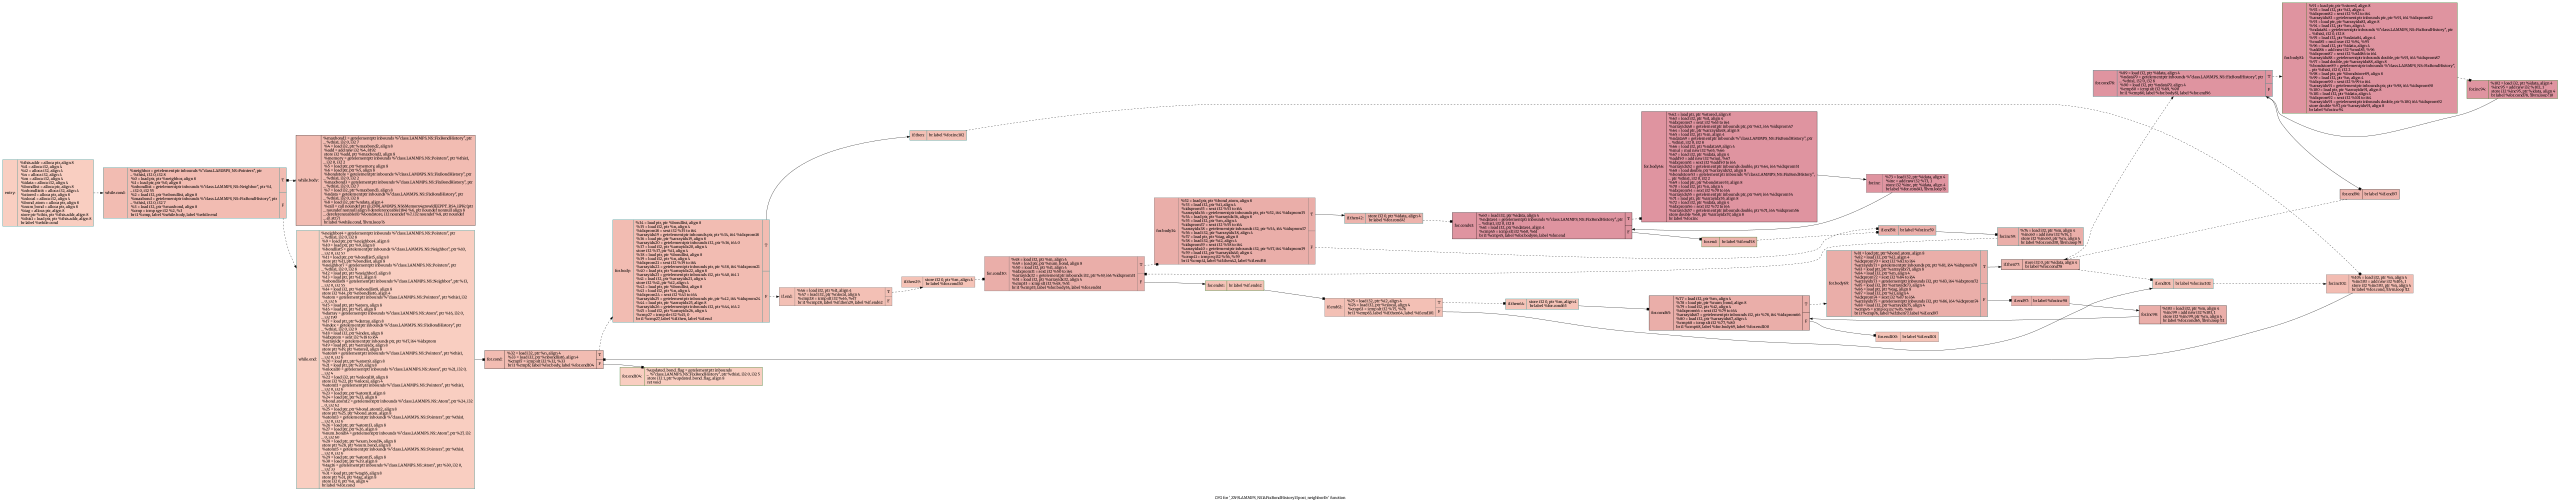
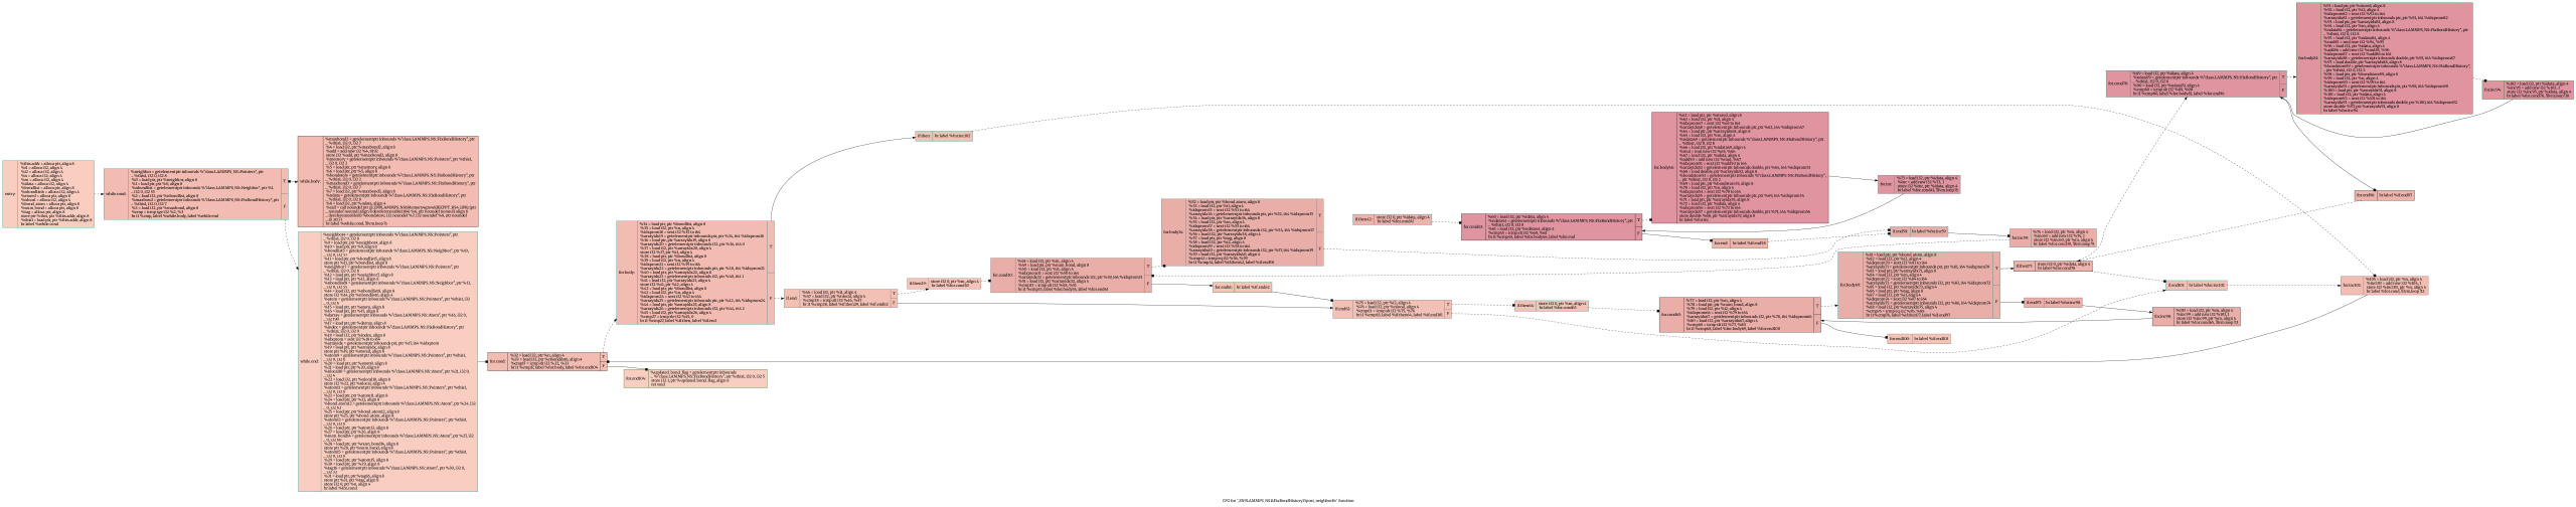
  digraph {
    fontname=Merriweather
    label="CFG for '_ZN9LAMMPS_NS14FixBondHistory13post_neighborEv' function"
    rankdir=LR
    node [color=teal fillcolor="#d0473d70" fontname=Merriweather shape=record style=filled]
    edge [arrowhead=normal fontname=Merriweather style=dashed]
    n1 [fillcolor="#f2907270" label="{entry:\l|  %this.addr = alloca ptr, align 8\l  %i1 = alloca i32, align 4\l  %i2 = alloca i32, align 4\l  %n = alloca i32, align 4\l  %m = alloca i32, align 4\l  %idata = alloca i32, align 4\l  %bondlist = alloca ptr, align 8\l  %nbondlist6 = alloca i32, align 4\l  %stored = alloca ptr, align 8\l  %nlocal = alloca i32, align 4\l  %bond_atom = alloca ptr, align 8\l  %num_bond = alloca ptr, align 8\l  %tag = alloca ptr, align 8\l  store ptr %this, ptr %this.addr, align 8\l  %this1 = load ptr, ptr %this.addr, align 8\l  br label %while.cond\l}"]
    n2 [fillcolor="#e1675170" label="{while.cond:\l|  %neighbor = getelementptr inbounds %\"class.LAMMPS_NS::Pointers\", ptr\l... %this1, i32 0, i32 8\l  %0 = load ptr, ptr %neighbor, align 8\l  %1 = load ptr, ptr %0, align 8\l  %nbondlist = getelementptr inbounds %\"class.LAMMPS_NS::Neighbor\", ptr %1,\l... i32 0, i32 55\l  %2 = load i32, ptr %nbondlist, align 8\l  %maxbond = getelementptr inbounds %\"class.LAMMPS_NS::FixBondHistory\", ptr\l... %this1, i32 0, i32 7\l  %3 = load i32, ptr %maxbond, align 8\l  %cmp = icmp sge i32 %2, %3\l  br i1 %cmp, label %while.body, label %while.end\l|{<s0>T|<s1>F}}"]
    n3 [color=black fillcolor="#e1675170" label="{while.body:\l|  %maxbond2 = getelementptr inbounds %\"class.LAMMPS_NS::FixBondHistory\", ptr\l... %this1, i32 0, i32 7\l  %4 = load i32, ptr %maxbond2, align 8\l  %add = add nsw i32 %4, 8192\l  store i32 %add, ptr %maxbond2, align 8\l  %memory = getelementptr inbounds %\"class.LAMMPS_NS::Pointers\", ptr %this1,\l... i32 0, i32 2\l  %5 = load ptr, ptr %memory, align 8\l  %6 = load ptr, ptr %5, align 8\l  %bondstore = getelementptr inbounds %\"class.LAMMPS_NS::FixBondHistory\", ptr\l... %this1, i32 0, i32 2\l  %maxbond3 = getelementptr inbounds %\"class.LAMMPS_NS::FixBondHistory\", ptr\l... %this1, i32 0, i32 7\l  %7 = load i32, ptr %maxbond3, align 8\l  %ndata = getelementptr inbounds %\"class.LAMMPS_NS::FixBondHistory\", ptr\l... %this1, i32 0, i32 8\l  %8 = load i32, ptr %ndata, align 4\l  %call = call noundef ptr @_ZN9LAMMPS_NS6Memory4growIdEEPPT_RS4_iiPKc(ptr\l... noundef nonnull align 8 dereferenceable(184) %6, ptr noundef nonnull align 8\l... dereferenceable(8) %bondstore, i32 noundef %7, i32 noundef %8, ptr noundef\l... @.str.7)\l  br label %while.cond, !llvm.loop !6\l}"]
    n4 [fillcolor="#f2907270" label="{while.end:\l|  %neighbor4 = getelementptr inbounds %\"class.LAMMPS_NS::Pointers\", ptr\l... %this1, i32 0, i32 8\l  %9 = load ptr, ptr %neighbor4, align 8\l  %10 = load ptr, ptr %9, align 8\l  %bondlist5 = getelementptr inbounds %\"class.LAMMPS_NS::Neighbor\", ptr %10,\l... i32 0, i32 57\l  %11 = load ptr, ptr %bondlist5, align 8\l  store ptr %11, ptr %bondlist, align 8\l  %neighbor7 = getelementptr inbounds %\"class.LAMMPS_NS::Pointers\", ptr\l... %this1, i32 0, i32 8\l  %12 = load ptr, ptr %neighbor7, align 8\l  %13 = load ptr, ptr %12, align 8\l  %nbondlist8 = getelementptr inbounds %\"class.LAMMPS_NS::Neighbor\", ptr %13,\l... i32 0, i32 55\l  %14 = load i32, ptr %nbondlist8, align 8\l  store i32 %14, ptr %nbondlist6, align 4\l  %atom = getelementptr inbounds %\"class.LAMMPS_NS::Pointers\", ptr %this1, i32\l... 0, i32 6\l  %15 = load ptr, ptr %atom, align 8\l  %16 = load ptr, ptr %15, align 8\l  %darray = getelementptr inbounds %\"class.LAMMPS_NS::Atom\", ptr %16, i32 0,\l... i32 190\l  %17 = load ptr, ptr %darray, align 8\l  %index = getelementptr inbounds %\"class.LAMMPS_NS::FixBondHistory\", ptr\l... %this1, i32 0, i32 9\l  %18 = load i32, ptr %index, align 8\l  %idxprom = sext i32 %18 to i64\l  %arrayidx = getelementptr inbounds ptr, ptr %17, i64 %idxprom\l  %19 = load ptr, ptr %arrayidx, align 8\l  store ptr %19, ptr %stored, align 8\l  %atom9 = getelementptr inbounds %\"class.LAMMPS_NS::Pointers\", ptr %this1,\l... i32 0, i32 6\l  %20 = load ptr, ptr %atom9, align 8\l  %21 = load ptr, ptr %20, align 8\l  %nlocal10 = getelementptr inbounds %\"class.LAMMPS_NS::Atom\", ptr %21, i32 0,\l... i32 4\l  %22 = load i32, ptr %nlocal10, align 8\l  store i32 %22, ptr %nlocal, align 4\l  %atom11 = getelementptr inbounds %\"class.LAMMPS_NS::Pointers\", ptr %this1,\l... i32 0, i32 6\l  %23 = load ptr, ptr %atom11, align 8\l  %24 = load ptr, ptr %23, align 8\l  %bond_atom12 = getelementptr inbounds %\"class.LAMMPS_NS::Atom\", ptr %24, i32\l... 0, i32 62\l  %25 = load ptr, ptr %bond_atom12, align 8\l  store ptr %25, ptr %bond_atom, align 8\l  %atom13 = getelementptr inbounds %\"class.LAMMPS_NS::Pointers\", ptr %this1,\l... i32 0, i32 6\l  %26 = load ptr, ptr %atom13, align 8\l  %27 = load ptr, ptr %26, align 8\l  %num_bond14 = getelementptr inbounds %\"class.LAMMPS_NS::Atom\", ptr %27, i32\l... 0, i32 60\l  %28 = load ptr, ptr %num_bond14, align 8\l  store ptr %28, ptr %num_bond, align 8\l  %atom15 = getelementptr inbounds %\"class.LAMMPS_NS::Pointers\", ptr %this1,\l... i32 0, i32 6\l  %29 = load ptr, ptr %atom15, align 8\l  %30 = load ptr, ptr %29, align 8\l  %tag16 = getelementptr inbounds %\"class.LAMMPS_NS::Atom\", ptr %30, i32 0,\l... i32 33\l  %31 = load ptr, ptr %tag16, align 8\l  store ptr %31, ptr %tag, align 8\l  store i32 0, ptr %n, align 4\l  br label %for.cond\l}"]
    n5 [color=black fillcolor="#e1675170" label="{for.cond:\l|  %32 = load i32, ptr %n, align 4\l  %33 = load i32, ptr %nbondlist6, align 4\l  %cmp17 = icmp slt i32 %32, %33\l  br i1 %cmp17, label %for.body, label %for.end104\l|{<s0>T|<s1>F}}"]
    n6 [fillcolor="#e1675170" label="{for.body:\l|  %34 = load ptr, ptr %bondlist, align 8\l  %35 = load i32, ptr %n, align 4\l  %idxprom18 = sext i32 %35 to i64\l  %arrayidx19 = getelementptr inbounds ptr, ptr %34, i64 %idxprom18\l  %36 = load ptr, ptr %arrayidx19, align 8\l  %arrayidx20 = getelementptr inbounds i32, ptr %36, i64 0\l  %37 = load i32, ptr %arrayidx20, align 4\l  store i32 %37, ptr %i1, align 4\l  %38 = load ptr, ptr %bondlist, align 8\l  %39 = load i32, ptr %n, align 4\l  %idxprom21 = sext i32 %39 to i64\l  %arrayidx22 = getelementptr inbounds ptr, ptr %38, i64 %idxprom21\l  %40 = load ptr, ptr %arrayidx22, align 8\l  %arrayidx23 = getelementptr inbounds i32, ptr %40, i64 1\l  %41 = load i32, ptr %arrayidx23, align 4\l  store i32 %41, ptr %i2, align 4\l  %42 = load ptr, ptr %bondlist, align 8\l  %43 = load i32, ptr %n, align 4\l  %idxprom24 = sext i32 %43 to i64\l  %arrayidx25 = getelementptr inbounds ptr, ptr %42, i64 %idxprom24\l  %44 = load ptr, ptr %arrayidx25, align 8\l  %arrayidx26 = getelementptr inbounds i32, ptr %44, i64 2\l  %45 = load i32, ptr %arrayidx26, align 4\l  %cmp27 = icmp sle i32 %45, 0\l  br i1 %cmp27, label %if.then, label %if.end\l|{<s0>T|<s1>F}}"]
    n7 [color=darkgreen fillcolor="#f2907270" label="{for.end104:\l|  %updated_bond_flag = getelementptr inbounds\l... %\"class.LAMMPS_NS::FixBondHistory\", ptr %this1, i32 0, i32 5\l  store i32 1, ptr %updated_bond_flag, align 8\l  ret void\l}"]
    n8 [fillcolor="#e5705870" label="{if.then:\l|  br label %for.inc102\l}"]
    n9 [color=gray40 fillcolor="#e5705870" label="{if.end:\l|  %46 = load i32, ptr %i1, align 4\l  %47 = load i32, ptr %nlocal, align 4\l  %cmp28 = icmp slt i32 %46, %47\l  br i1 %cmp28, label %if.then29, label %if.end62\l|{<s0>T|<s1>F}}"]
    n10 [color=gray40 fillcolor="#e1675170" label="{for.inc102:\l|  %104 = load i32, ptr %n, align 4\l  %inc103 = add nsw i32 %104, 1\l  store i32 %inc103, ptr %n, align 4\l  br label %for.cond, !llvm.loop !12\l}"]
    n11 [color=gray40 fillcolor="#e8765c70" label="{if.then29:\l|  store i32 0, ptr %m, align 4\l  br label %for.cond30\l}"]
    n12 [color=gray40 fillcolor="#e5705870" label="{if.end62:\l|  %75 = load i32, ptr %i2, align 4\l  %76 = load i32, ptr %nlocal, align 4\l  %cmp63 = icmp slt i32 %75, %76\l  br i1 %cmp63, label %if.then64, label %if.end101\l|{<s0>T|<s1>F}}"]
    n13 [color=gray40 label="{for.cond30:\l|  %48 = load i32, ptr %m, align 4\l  %49 = load ptr, ptr %num_bond, align 8\l  %50 = load i32, ptr %i1, align 4\l  %idxprom31 = sext i32 %50 to i64\l  %arrayidx32 = getelementptr inbounds i32, ptr %49, i64 %idxprom31\l  %51 = load i32, ptr %arrayidx32, align 4\l  %cmp33 = icmp slt i32 %48, %51\l  br i1 %cmp33, label %for.body34, label %for.end61\l|{<s0>T|<s1>F}}"]
    n14 [fillcolor="#e8765c70" label="{if.then64:\l|  store i32 0, ptr %m, align 4\l  br label %for.cond65\l}"]
    n15 [fillcolor="#e5705870" label="{if.end101:\l|  br label %for.inc102\l}"]
    n16 [color=gray40 label="{for.body34:\l|  %52 = load ptr, ptr %bond_atom, align 8\l  %53 = load i32, ptr %i1, align 4\l  %idxprom35 = sext i32 %53 to i64\l  %arrayidx36 = getelementptr inbounds ptr, ptr %52, i64 %idxprom35\l  %54 = load ptr, ptr %arrayidx36, align 8\l  %55 = load i32, ptr %m, align 4\l  %idxprom37 = sext i32 %55 to i64\l  %arrayidx38 = getelementptr inbounds i32, ptr %54, i64 %idxprom37\l  %56 = load i32, ptr %arrayidx38, align 4\l  %57 = load ptr, ptr %tag, align 8\l  %58 = load i32, ptr %i2, align 4\l  %idxprom39 = sext i32 %58 to i64\l  %arrayidx40 = getelementptr inbounds i32, ptr %57, i64 %idxprom39\l  %59 = load i32, ptr %arrayidx40, align 4\l  %cmp41 = icmp eq i32 %56, %59\l  br i1 %cmp41, label %if.then42, label %if.end58\l|{<s0>T|<s1>F}}"]
    n17 [color=darkgreen fillcolor="#e8765c70" label="{for.end61:\l|  br label %if.end62\l}"]
    n18 [color=black label="{for.cond65:\l|  %77 = load i32, ptr %m, align 4\l  %78 = load ptr, ptr %num_bond, align 8\l  %79 = load i32, ptr %i2, align 4\l  %idxprom66 = sext i32 %79 to i64\l  %arrayidx67 = getelementptr inbounds i32, ptr %78, i64 %idxprom66\l  %80 = load i32, ptr %arrayidx67, align 4\l  %cmp68 = icmp slt i32 %77, %80\l  br i1 %cmp68, label %for.body69, label %for.end100\l|{<s0>T|<s1>F}}"]
    n19 [fillcolor="#d6524470" label="{if.then42:\l|  store i32 0, ptr %idata, align 4\l  br label %for.cond43\l}"]
    n20 [label="{if.end58:\l|  br label %for.inc59\l}"]
    n21 [color=black fillcolor="#b70d2870" label="{for.cond43:\l|  %60 = load i32, ptr %idata, align 4\l  %ndata44 = getelementptr inbounds %\"class.LAMMPS_NS::FixBondHistory\", ptr\l... %this1, i32 0, i32 8\l  %61 = load i32, ptr %ndata44, align 4\l  %cmp45 = icmp slt i32 %60, %61\l  br i1 %cmp45, label %for.body46, label %for.end\l|{<s0>T|<s1>F}}"]
    n22 [label="{for.inc59:\l|  %74 = load i32, ptr %m, align 4\l  %inc60 = add nsw i32 %74, 1\l  store i32 %inc60, ptr %m, align 4\l  br label %for.cond30, !llvm.loop !9\l}"]
    n23 [color=black fillcolor="#b70d2870" label="{for.body46:\l|  %62 = load ptr, ptr %stored, align 8\l  %63 = load i32, ptr %i1, align 4\l  %idxprom47 = sext i32 %63 to i64\l  %arrayidx48 = getelementptr inbounds ptr, ptr %62, i64 %idxprom47\l  %64 = load ptr, ptr %arrayidx48, align 8\l  %65 = load i32, ptr %m, align 4\l  %ndata49 = getelementptr inbounds %\"class.LAMMPS_NS::FixBondHistory\", ptr\l... %this1, i32 0, i32 8\l  %66 = load i32, ptr %ndata49, align 4\l  %mul = mul nsw i32 %65, %66\l  %67 = load i32, ptr %idata, align 4\l  %add50 = add nsw i32 %mul, %67\l  %idxprom51 = sext i32 %add50 to i64\l  %arrayidx52 = getelementptr inbounds double, ptr %64, i64 %idxprom51\l  %68 = load double, ptr %arrayidx52, align 8\l  %bondstore53 = getelementptr inbounds %\"class.LAMMPS_NS::FixBondHistory\",\l... ptr %this1, i32 0, i32 2\l  %69 = load ptr, ptr %bondstore53, align 8\l  %70 = load i32, ptr %n, align 4\l  %idxprom54 = sext i32 %70 to i64\l  %arrayidx55 = getelementptr inbounds ptr, ptr %69, i64 %idxprom54\l  %71 = load ptr, ptr %arrayidx55, align 8\l  %72 = load i32, ptr %idata, align 4\l  %idxprom56 = sext i32 %72 to i64\l  %arrayidx57 = getelementptr inbounds double, ptr %71, i64 %idxprom56\l  store double %68, ptr %arrayidx57, align 8\l  br label %for.inc\l}"]
    n24 [color=darkgreen fillcolor="#d6524470" label="{for.end:\l|  br label %if.end58\l}"]
    n25 [color=gray40 fillcolor="#b70d2870" label="{for.inc:\l|  %73 = load i32, ptr %idata, align 4\l  %inc = add nsw i32 %73, 1\l  store i32 %inc, ptr %idata, align 4\l  br label %for.cond43, !llvm.loop !8\l}"]
    n26 [label="{for.body69:\l|  %81 = load ptr, ptr %bond_atom, align 8\l  %82 = load i32, ptr %i2, align 4\l  %idxprom70 = sext i32 %82 to i64\l  %arrayidx71 = getelementptr inbounds ptr, ptr %81, i64 %idxprom70\l  %83 = load ptr, ptr %arrayidx71, align 8\l  %84 = load i32, ptr %m, align 4\l  %idxprom72 = sext i32 %84 to i64\l  %arrayidx73 = getelementptr inbounds i32, ptr %83, i64 %idxprom72\l  %85 = load i32, ptr %arrayidx73, align 4\l  %86 = load ptr, ptr %tag, align 8\l  %87 = load i32, ptr %i1, align 4\l  %idxprom74 = sext i32 %87 to i64\l  %arrayidx75 = getelementptr inbounds i32, ptr %86, i64 %idxprom74\l  %88 = load i32, ptr %arrayidx75, align 4\l  %cmp76 = icmp eq i32 %85, %88\l  br i1 %cmp76, label %if.then77, label %if.end97\l|{<s0>T|<s1>F}}"]
    n27 [color=gray40 fillcolor="#e8765c70" label="{for.end100:\l|  br label %if.end101\l}"]
    n28 [color=black fillcolor="#d6524470" label="{if.then77:\l|  store i32 0, ptr %idata, align 4\l  br label %for.cond78\l}"]
    n29 [color=gray40 label="{if.end97:\l|  br label %for.inc98\l}"]
    n30 [fillcolor="#b70d2870" label="{for.cond78:\l|  %89 = load i32, ptr %idata, align 4\l  %ndata79 = getelementptr inbounds %\"class.LAMMPS_NS::FixBondHistory\", ptr\l... %this1, i32 0, i32 8\l  %90 = load i32, ptr %ndata79, align 4\l  %cmp80 = icmp slt i32 %89, %90\l  br i1 %cmp80, label %for.body81, label %for.end96\l|{<s0>T|<s1>F}}"]
    n31 [color=black label="{for.inc98:\l|  %103 = load i32, ptr %m, align 4\l  %inc99 = add nsw i32 %103, 1\l  store i32 %inc99, ptr %m, align 4\l  br label %for.cond65, !llvm.loop !11\l}"]
    n32 [color=darkgreen fillcolor="#b70d2870" label="{for.body81:\l|  %91 = load ptr, ptr %stored, align 8\l  %92 = load i32, ptr %i2, align 4\l  %idxprom82 = sext i32 %92 to i64\l  %arrayidx83 = getelementptr inbounds ptr, ptr %91, i64 %idxprom82\l  %93 = load ptr, ptr %arrayidx83, align 8\l  %94 = load i32, ptr %m, align 4\l  %ndata84 = getelementptr inbounds %\"class.LAMMPS_NS::FixBondHistory\", ptr\l... %this1, i32 0, i32 8\l  %95 = load i32, ptr %ndata84, align 4\l  %mul85 = mul nsw i32 %94, %95\l  %96 = load i32, ptr %idata, align 4\l  %add86 = add nsw i32 %mul85, %96\l  %idxprom87 = sext i32 %add86 to i64\l  %arrayidx88 = getelementptr inbounds double, ptr %93, i64 %idxprom87\l  %97 = load double, ptr %arrayidx88, align 8\l  %bondstore89 = getelementptr inbounds %\"class.LAMMPS_NS::FixBondHistory\",\l... ptr %this1, i32 0, i32 2\l  %98 = load ptr, ptr %bondstore89, align 8\l  %99 = load i32, ptr %n, align 4\l  %idxprom90 = sext i32 %99 to i64\l  %arrayidx91 = getelementptr inbounds ptr, ptr %98, i64 %idxprom90\l  %100 = load ptr, ptr %arrayidx91, align 8\l  %101 = load i32, ptr %idata, align 4\l  %idxprom92 = sext i32 %101 to i64\l  %arrayidx93 = getelementptr inbounds double, ptr %100, i64 %idxprom92\l  store double %97, ptr %arrayidx93, align 8\l  br label %for.inc94\l}"]
    n33 [color=black fillcolor="#d6524470" label="{for.end96:\l|  br label %if.end97\l}"]
    n34 [color=darkgreen fillcolor="#b70d2870" label="{for.inc94:\l|  %102 = load i32, ptr %idata, align 4\l  %inc95 = add nsw i32 %102, 1\l  store i32 %inc95, ptr %idata, align 4\l  br label %for.cond78, !llvm.loop !10\l}"]
    n1 -> n2
    n2 -> n3 [tailport=s0]
    n2 -> n4 [tailport=s1]
    n3 -> n2 [arrowhead=box]
    n4 -> n5 [arrowhead=box style=solid]
    n5 -> n6 [tailport=s0]
    n5 -> n7 [arrowhead=box style=solid tailport=s1]
    n6 -> n8 [style=solid tailport=s0]
    n6 -> n9 [tailport=s1]
    n8 -> n10 [arrowhead=box]
    n9 -> n11 [tailport=s0]
+   n9 -> n12 [style=solid tailport=s1]
    n10 -> n5 [arrowhead=box style=solid]
    n11 -> n13 [arrowhead=box]
    n12 -> n14 [arrowhead=box tailport=s0]
-   n12 -> n15 [style=solid tailport=s1]
+   n12 -> n15 [tailport=s1]
    n13 -> n16 [arrowhead=box tailport=s0]
    n13 -> n17 [style=solid tailport=s1]
-   n14 -> n18 [arrowhead=box style=solid]
+   n14 -> n18 [arrowhead=box]
    n15 -> n10
-   n16 -> n19 [style=solid tailport=s0]
    n16 -> n20 [arrowhead=box tailport=s1]
    n17 -> n12 [arrowhead=box style=solid]
    n18 -> n26 [tailport=s0]
    n18 -> n27 [arrowhead=box style=solid tailport=s1]
    n19 -> n21 [arrowhead=box]
    n20 -> n22 [arrowhead=box style=solid]
    n21 -> n23 [arrowhead=box tailport=s0]
    n21 -> n24 [arrowhead=box style=solid tailport=s1]
    n22 -> n13 [arrowhead=box]
    n23 -> n25 [style=solid]
    n24 -> n20 [arrowhead=box]
    n25 -> n21 [style=solid]
    n26 -> n28 [style=solid tailport=s0]
    n26 -> n29 [arrowhead=box style=solid tailport=s1]
    n28 -> n15 [arrowhead=box]
    n28 -> n30
    n29 -> n31 [style=solid]
    n30 -> n32 [tailport=s0]
    n30 -> n33 [arrowhead=box style=solid tailport=s1]
    n31 -> n18 [style=solid]
    n32 -> n34 [arrowhead=box]
    n33 -> n28
    n34 -> n30 [style=solid]
  }
